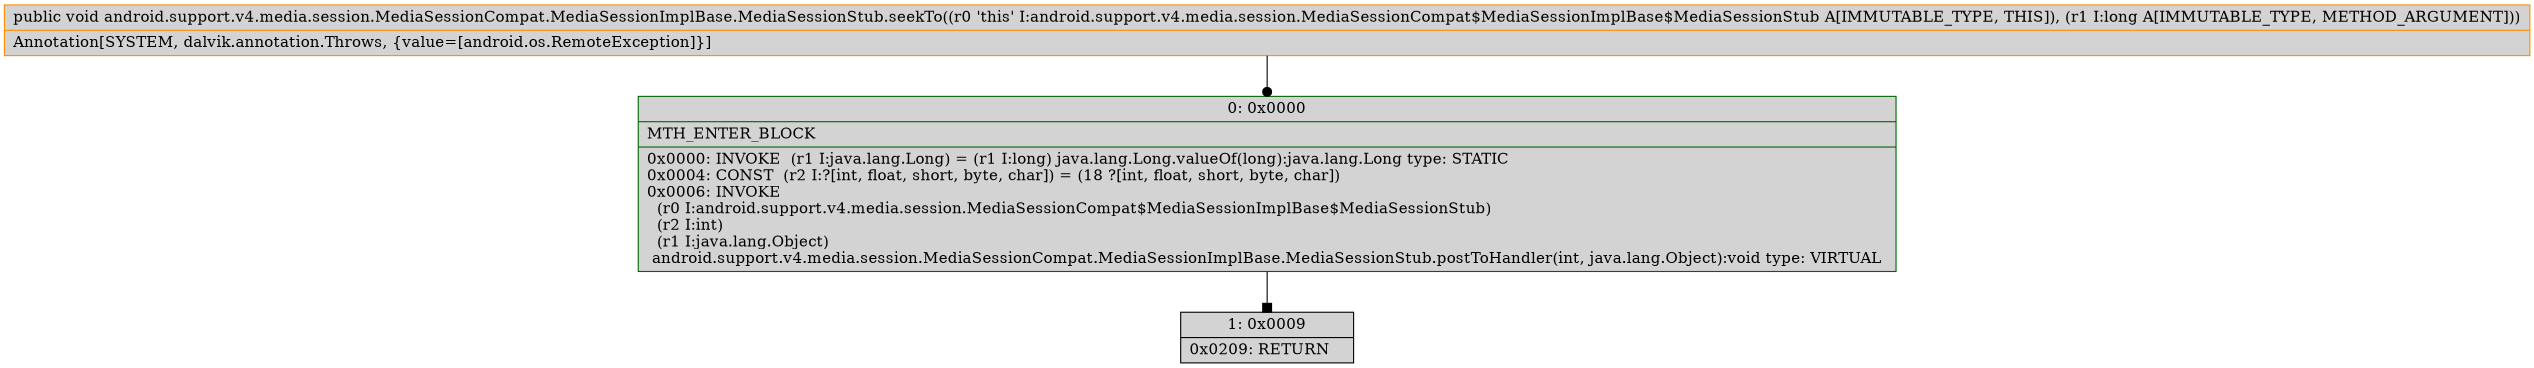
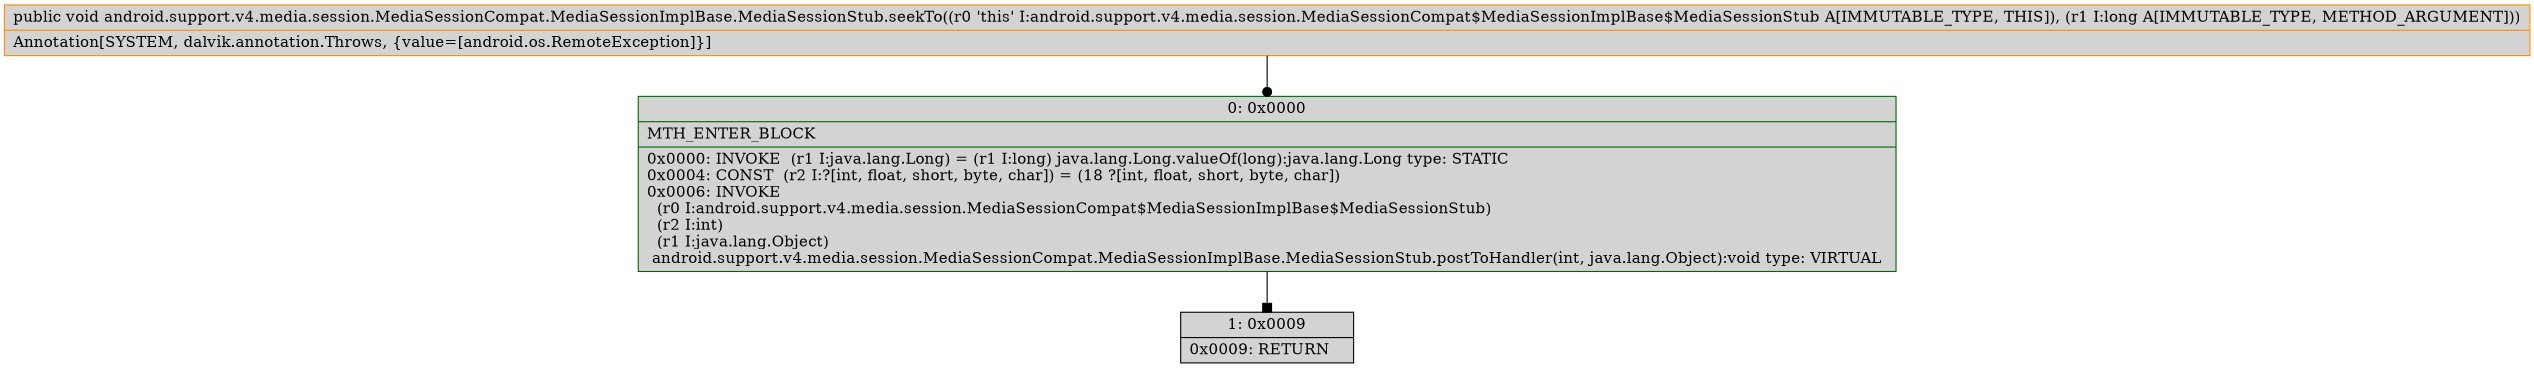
  digraph {
    node [shape=record style=filled fillcolor=lightgrey]
    n1 [label="{0\:\ 0x0000|MTH_ENTER_BLOCK\l|0x0000: INVOKE  (r1 I:java.lang.Long) = (r1 I:long) java.lang.Long.valueOf(long):java.lang.Long type: STATIC \l0x0004: CONST  (r2 I:?[int, float, short, byte, char]) = (18 ?[int, float, short, byte, char]) \l0x0006: INVOKE  \l  (r0 I:android.support.v4.media.session.MediaSessionCompat$MediaSessionImplBase$MediaSessionStub)\l  (r2 I:int)\l  (r1 I:java.lang.Object)\l android.support.v4.media.session.MediaSessionCompat.MediaSessionImplBase.MediaSessionStub.postToHandler(int, java.lang.Object):void type: VIRTUAL \l}" color=darkgreen]
-   n2 [label="{1\:\ 0x0009|0x0209: RETURN   \l}" color=black]
+   n2 [label="{1\:\ 0x0009|0x0009: RETURN   \l}" color=black]
    n3 [label="{public void android.support.v4.media.session.MediaSessionCompat.MediaSessionImplBase.MediaSessionStub.seekTo((r0 'this' I:android.support.v4.media.session.MediaSessionCompat$MediaSessionImplBase$MediaSessionStub A[IMMUTABLE_TYPE, THIS]), (r1 I:long A[IMMUTABLE_TYPE, METHOD_ARGUMENT]))  | Annotation[SYSTEM, dalvik.annotation.Throws, \{value=[android.os.RemoteException]\}]\l}" color=darkorange]
    n1 -> n2 [arrowhead=box]
    n3 -> n1 [arrowhead=dot]
  }
